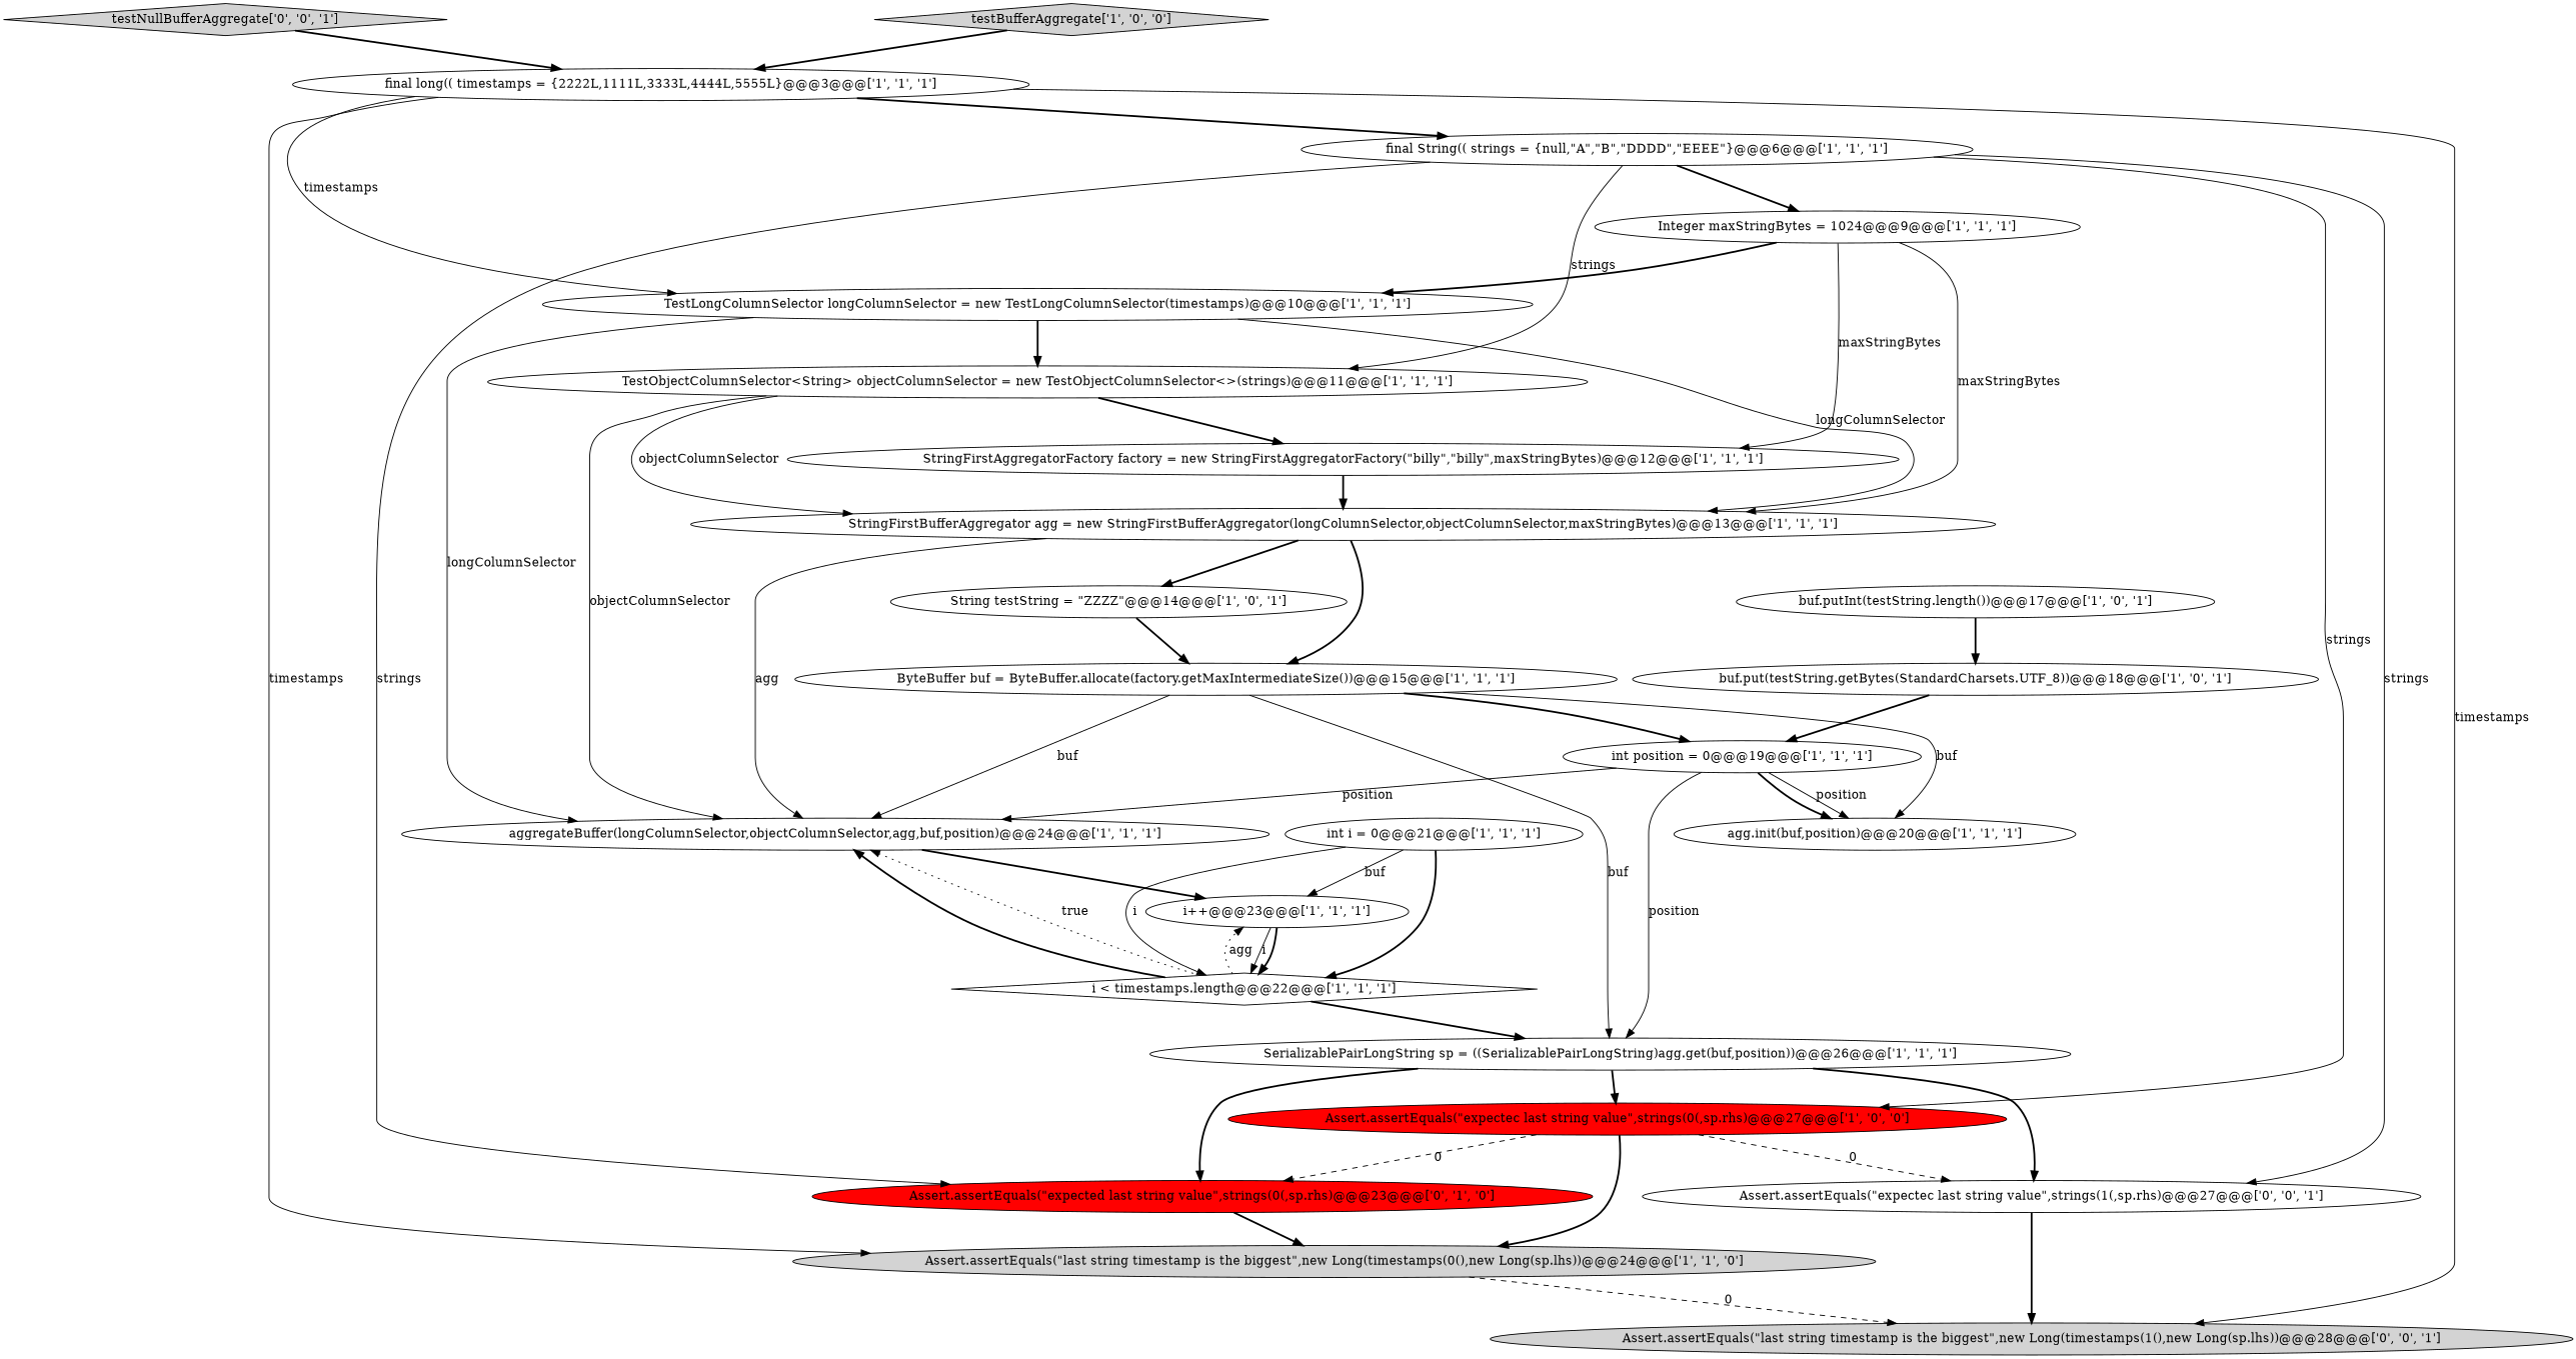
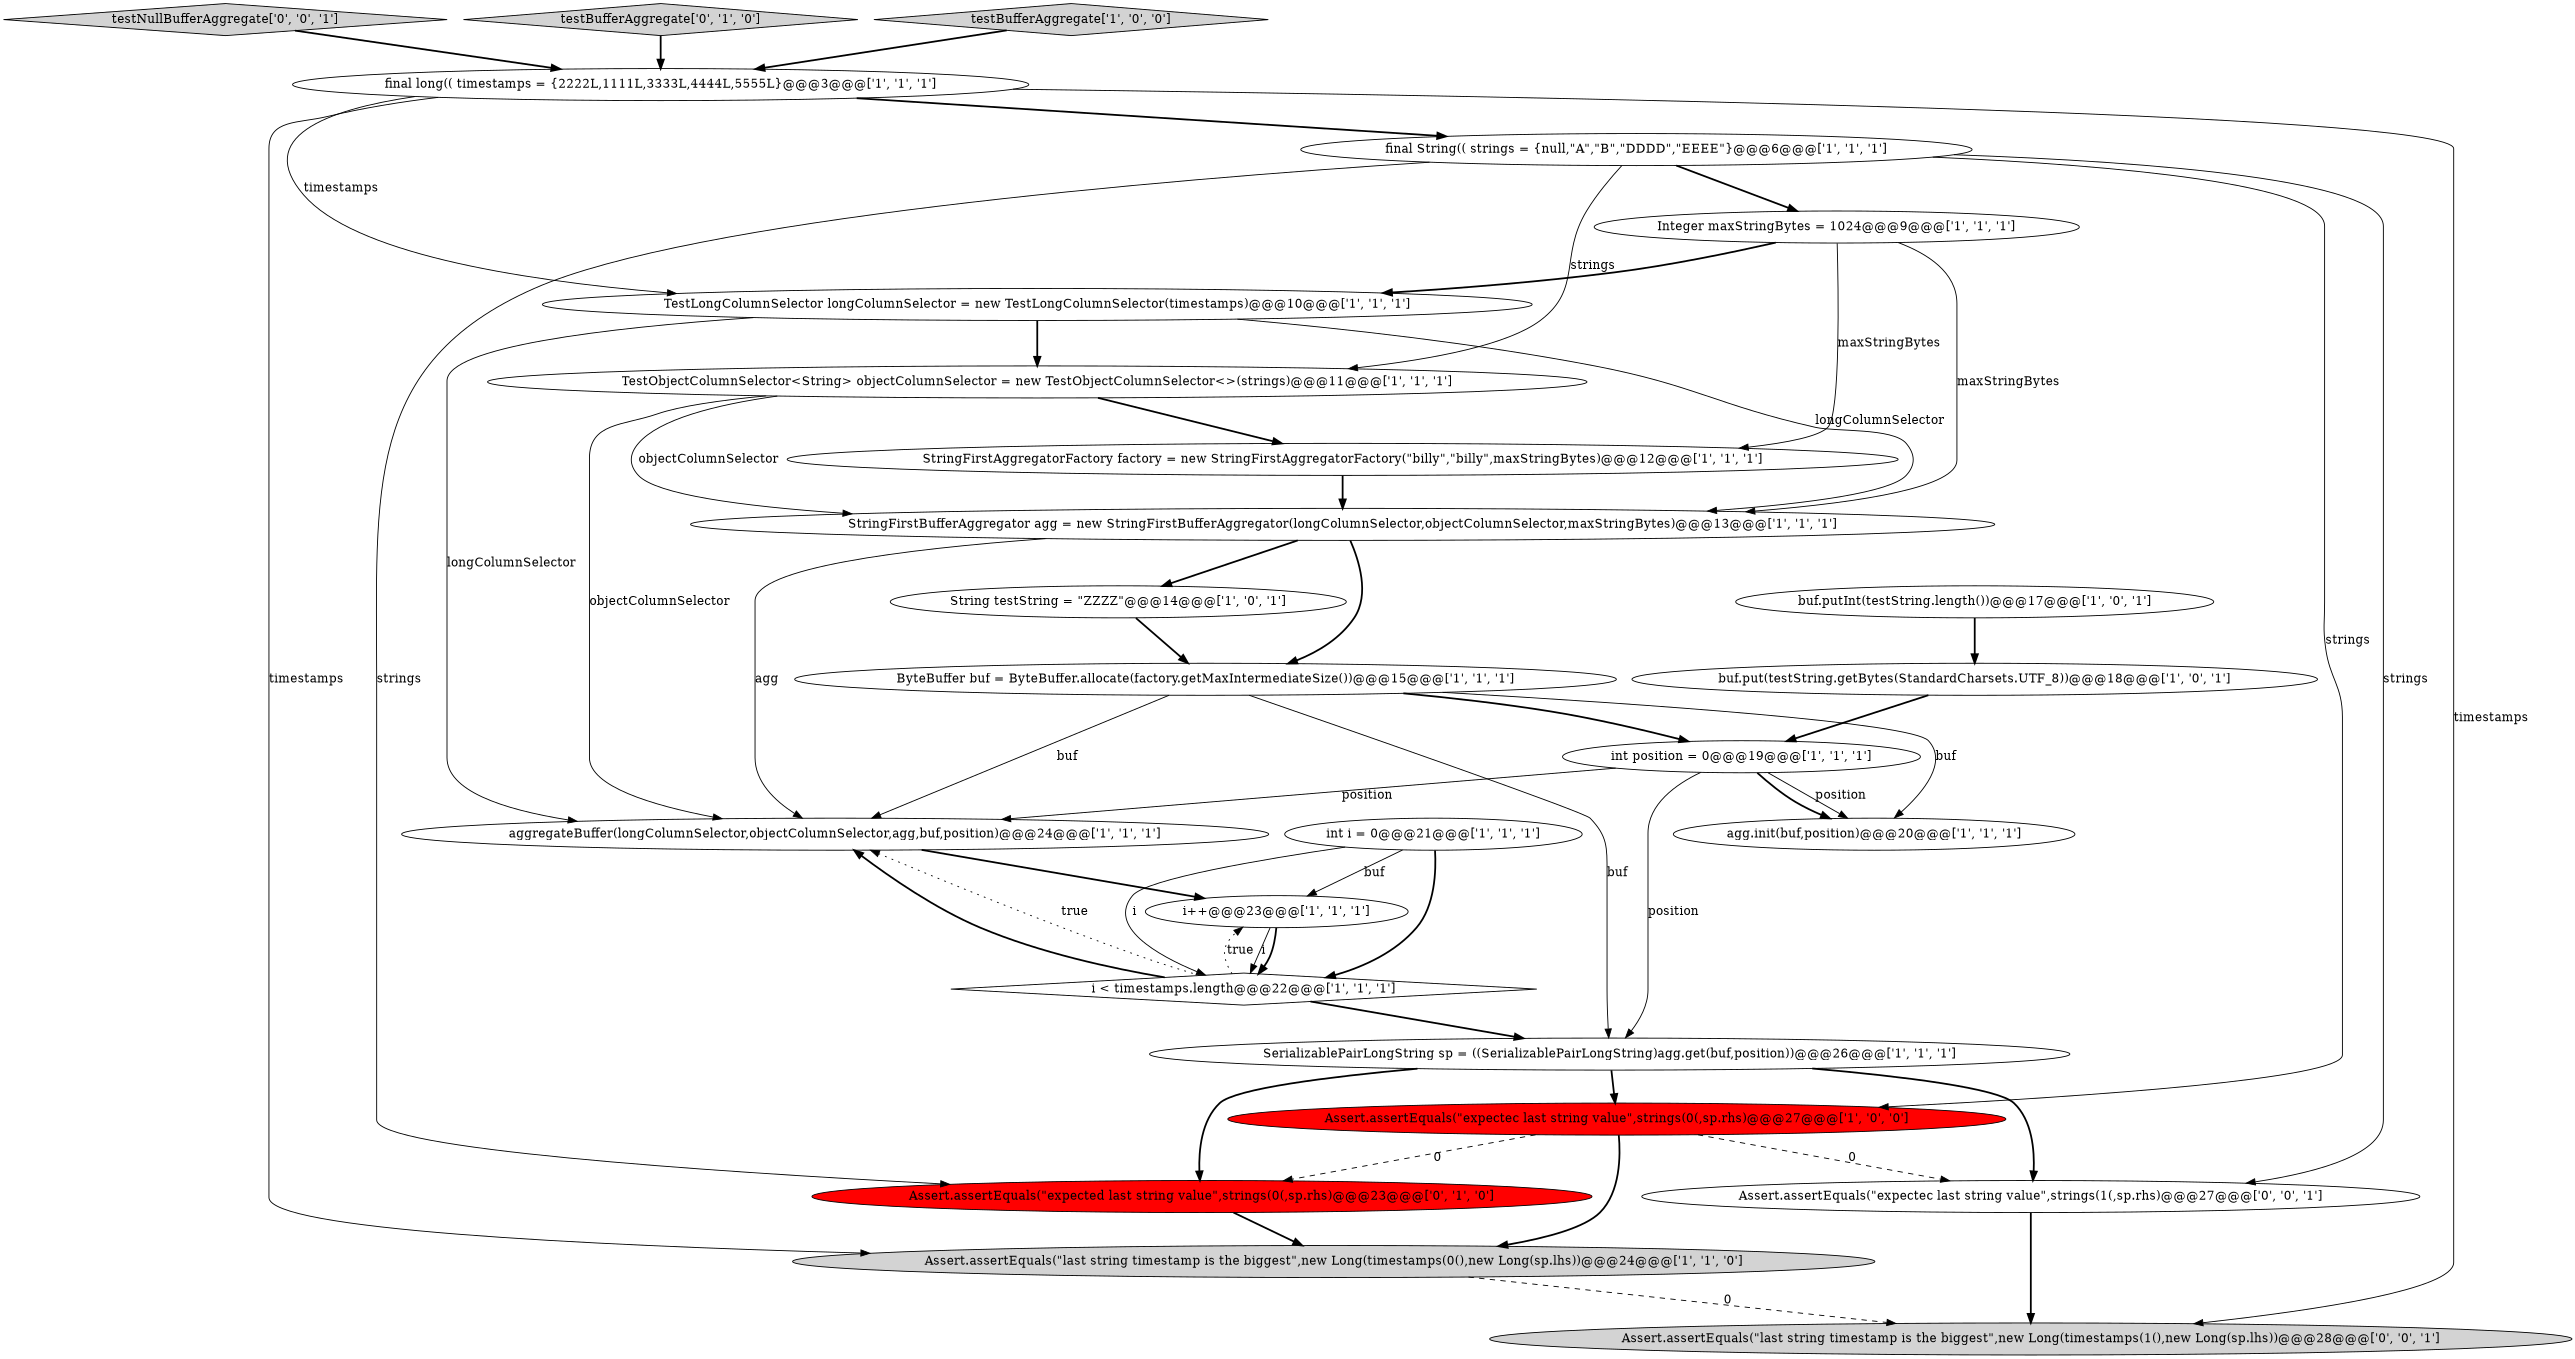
  digraph {
    node [fillcolor=white shape=ellipse style=filled]
    edge [style=bold]
    n1 [label="final long(( timestamps = {2222L,1111L,3333L,4444L,5555L}@@@3@@@['1', '1', '1']"]
    n2 [fillcolor=lightgray label="Assert.assertEquals(\"last string timestamp is the biggest\",new Long(timestamps(0(),new Long(sp.lhs))@@@24@@@['1', '1', '0']"]
    n3 [label="final String(( strings = {null,\"A\",\"B\",\"DDDD\",\"EEEE\"}@@@6@@@['1', '1', '1']"]
    n4 [label="TestLongColumnSelector longColumnSelector = new TestLongColumnSelector(timestamps)@@@10@@@['1', '1', '1']"]
    n5 [fillcolor=lightgray label="Assert.assertEquals(\"last string timestamp is the biggest\",new Long(timestamps(1(),new Long(sp.lhs))@@@28@@@['0', '0', '1']"]
    n6 [label="Assert.assertEquals(\"expectec last string value\",strings(1(,sp.rhs)@@@27@@@['0', '0', '1']"]
    n7 [fillcolor=red label="Assert.assertEquals(\"expected last string value\",strings(0(,sp.rhs)@@@23@@@['0', '1', '0']"]
    n8 [fillcolor=red label="Assert.assertEquals(\"expectec last string value\",strings(0(,sp.rhs)@@@27@@@['1', '0', '0']"]
    n9 [label="TestObjectColumnSelector<String> objectColumnSelector = new TestObjectColumnSelector<>(strings)@@@11@@@['1', '1', '1']"]
    n10 [label="Integer maxStringBytes = 1024@@@9@@@['1', '1', '1']"]
    n11 [label="aggregateBuffer(longColumnSelector,objectColumnSelector,agg,buf,position)@@@24@@@['1', '1', '1']"]
    n12 [label="StringFirstBufferAggregator agg = new StringFirstBufferAggregator(longColumnSelector,objectColumnSelector,maxStringBytes)@@@13@@@['1', '1', '1']"]
    n13 [label="SerializablePairLongString sp = ((SerializablePairLongString)agg.get(buf,position))@@@26@@@['1', '1', '1']"]
    n14 [fillcolor=lightgray label="testNullBufferAggregate['0', '0', '1']" shape=diamond]
    n15 [label="int position = 0@@@19@@@['1', '1', '1']"]
    n16 [label="agg.init(buf,position)@@@20@@@['1', '1', '1']"]
    n17 [label="i++@@@23@@@['1', '1', '1']"]
    n18 [label="StringFirstAggregatorFactory factory = new StringFirstAggregatorFactory(\"billy\",\"billy\",maxStringBytes)@@@12@@@['1', '1', '1']"]
    n19 [label="ByteBuffer buf = ByteBuffer.allocate(factory.getMaxIntermediateSize())@@@15@@@['1', '1', '1']"]
    n20 [label="String testString = \"ZZZZ\"@@@14@@@['1', '0', '1']"]
    n21 [label="int i = 0@@@21@@@['1', '1', '1']"]
    n22 [label="i < timestamps.length@@@22@@@['1', '1', '1']" shape=diamond]
    n23 [label="buf.putInt(testString.length())@@@17@@@['1', '0', '1']"]
    n24 [label="buf.put(testString.getBytes(StandardCharsets.UTF_8))@@@18@@@['1', '0', '1']"]
+   n25 [fillcolor=lightgray label="testBufferAggregate['0', '1', '0']" shape=diamond]
    n26 [fillcolor=lightgray label="testBufferAggregate['1', '0', '0']" shape=diamond]
    n1 -> n2 [label=timestamps style=solid]
    n1 -> n3
    n1 -> n4 [label=timestamps style=solid]
    n1 -> n5 [label=timestamps style=solid]
    n2 -> n5 [label=0 style=dashed]
    n3 -> n6 [label=strings style=solid]
    n3 -> n7 [label=strings style=solid]
    n3 -> n8 [label=strings style=solid]
    n3 -> n9 [label=strings style=solid]
    n3 -> n10
    n4 -> n9
    n4 -> n11 [label=longColumnSelector style=solid]
    n4 -> n12 [label=longColumnSelector style=solid]
    n6 -> n5
    n7 -> n2
    n8 -> n2
    n8 -> n6 [label=0 style=dashed]
    n8 -> n7 [label=0 style=dashed]
    n9 -> n11 [label=objectColumnSelector style=solid]
    n9 -> n12 [label=objectColumnSelector style=solid]
    n9 -> n18
    n10 -> n4
    n10 -> n12 [label=maxStringBytes style=solid]
    n10 -> n18 [label=maxStringBytes style=solid]
    n11 -> n17
    n12 -> n11 [label=agg style=solid]
    n12 -> n19
    n12 -> n20
    n13 -> n6
    n13 -> n7
    n13 -> n8
    n14 -> n1
    n15 -> n11 [label=position style=solid]
    n15 -> n13 [label=position style=solid]
    n15 -> n16 [label=position style=solid]
    n15 -> n16
    n17 -> n22 [label=i style=solid]
    n17 -> n22
    n18 -> n12
    n19 -> n11 [label=buf style=solid]
    n19 -> n13 [label=buf style=solid]
    n19 -> n15
    n19 -> n16 [label=buf style=solid]
    n20 -> n19
    n21 -> n17 [label=buf style=solid]
    n21 -> n22 [label=i style=solid]
    n21 -> n22
    n22 -> n11 [label=true style=dotted]
    n22 -> n11
    n22 -> n13
-   n22 -> n17 [label=agg style=dotted]
+   n22 -> n17 [label=true style=dotted]
    n23 -> n24
    n24 -> n15
+   n25 -> n1
    n26 -> n1
  }
